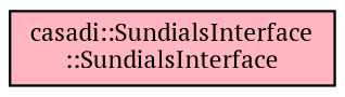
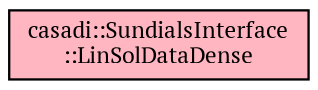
  digraph {
    rankdir=LR
    fontname="PT Serif"
-   n1 [color=black fillcolor=lightpink fontname="PT Serif" fontsize=10 height=0.2 label="casadi::SundialsInterface\l::SundialsInterface" shape=record style=filled width=0.4]
+   n1 [color=black fillcolor=lightpink fontname="PT Serif" fontsize=10 height=0.2 label="casadi::SundialsInterface\l::LinSolDataDense" shape=record style=filled width=0.4]
  }
